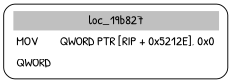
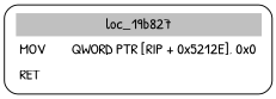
  digraph {
    rankdir=LR
    fontname="Patrick Hand"
-   n1 [fontname="Patrick Hand" label=<<table border="0" cellborder="0" cellpadding="3"><tr><td align="center" colspan="2" bgcolor="grey">loc_19b827</td></tr><tr><td align="left">MOV        QWORD PTR [RIP + 0x5212E], 0x0</td></tr><tr><td align="left">QWORD        </td></tr></table>> shape=Mrecord]
+   n1 [fontname="Patrick Hand" label=<<table border="0" cellborder="0" cellpadding="3"><tr><td align="center" colspan="2" bgcolor="grey">loc_19b827</td></tr><tr><td align="left">MOV        QWORD PTR [RIP + 0x5212E], 0x0</td></tr><tr><td align="left">RET        </td></tr></table>> shape=Mrecord]
  }
